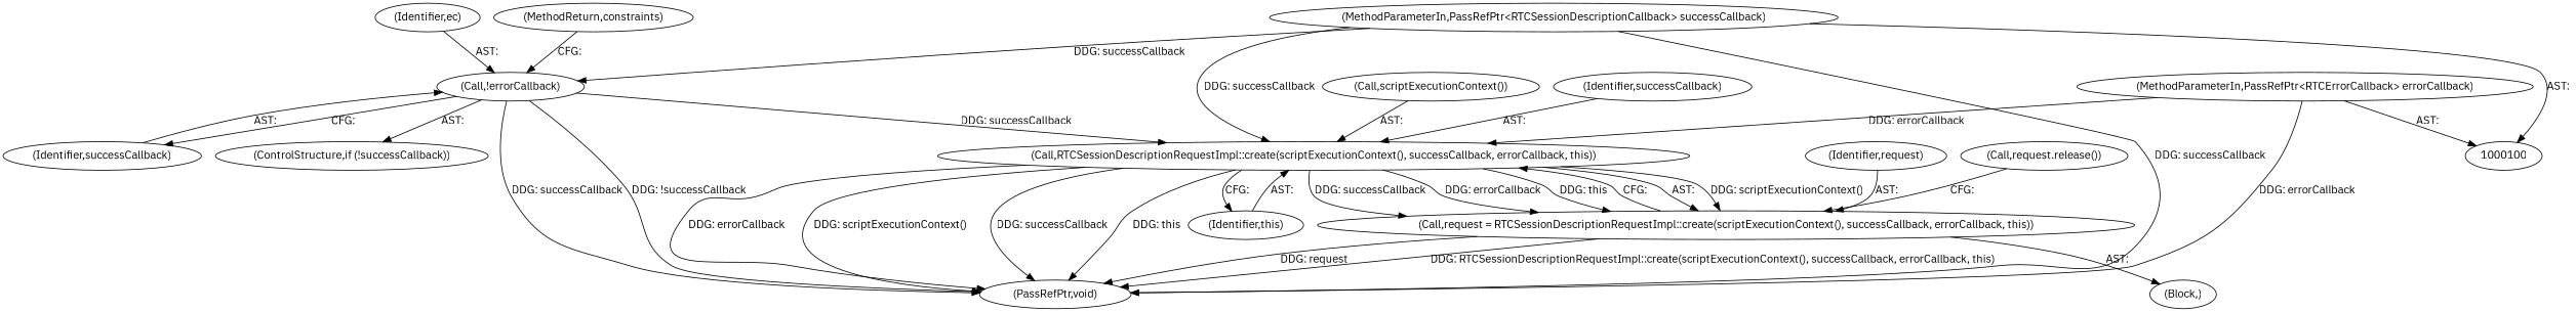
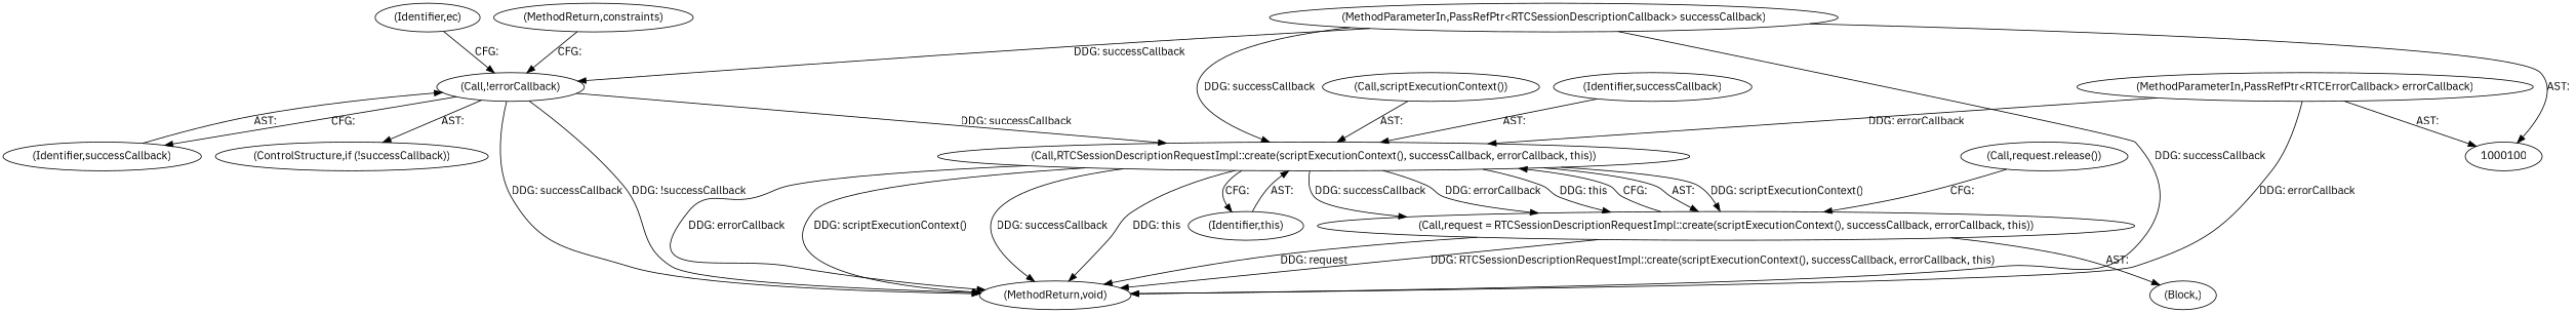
  digraph {
    fontname="IBM Plex Sans"
    node [fontname="IBM Plex Sans"]
    edge [fontname="IBM Plex Sans"]
    n1 [label="(Call,RTCSessionDescriptionRequestImpl::create(scriptExecutionContext(), successCallback, errorCallback, this))"]
    n2 [label="(Call,request = RTCSessionDescriptionRequestImpl::create(scriptExecutionContext(), successCallback, errorCallback, this))"]
    n3 [label="(Identifier,this)"]
-   n4 [label="(PassRefPtr,void)"]
+   n4 [label="(MethodReturn,void)"]
    n5 [label="(Block,)"]
    n6 [label="(Call,!errorCallback)"]
    n7 [label="(Identifier,successCallback)"]
    n8 [label="(ControlStructure,if (!successCallback))"]
    n9 [label="(MethodParameterIn,PassRefPtr<RTCSessionDescriptionCallback> successCallback)"]
    1000100
    n11 [label="(MethodParameterIn,PassRefPtr<RTCErrorCallback> errorCallback)"]
    n12 [label="(Identifier,successCallback)"]
-   n13 [label="(Identifier,request)"]
    n14 [label="(Identifier,ec)"]
    n15 [label="(MethodReturn,constraints)"]
    n16 [label="(Call,scriptExecutionContext())"]
    n17 [label="(Call,request.release())"]
    n1 -> n2 [label="AST: "]
    n1 -> n2 [label="DDG: scriptExecutionContext()"]
    n1 -> n2 [label="DDG: successCallback"]
    n1 -> n2 [label="DDG: errorCallback"]
    n1 -> n2 [label="DDG: this"]
    n1 -> n3 [label="CFG: "]
    n1 -> n4 [label="DDG: errorCallback"]
    n1 -> n4 [label="DDG: scriptExecutionContext()"]
    n1 -> n4 [label="DDG: successCallback"]
    n1 -> n4 [label="DDG: this"]
    n2 -> n1 [label="CFG: "]
    n2 -> n4 [label="DDG: RTCSessionDescriptionRequestImpl::create(scriptExecutionContext(), successCallback, errorCallback, this)"]
    n2 -> n4 [label="DDG: request"]
    n2 -> n5 [label="AST: "]
    n3 -> n1 [label="AST: "]
    n6 -> n1 [label="DDG: successCallback"]
    n6 -> n4 [label="DDG: successCallback"]
    n6 -> n4 [label="DDG: !successCallback"]
    n6 -> n7 [label="CFG: "]
    n6 -> n8 [label="AST: "]
    n7 -> n6 [label="AST: "]
    n9 -> n1 [label="DDG: successCallback"]
    n9 -> n4 [label="DDG: successCallback"]
    n9 -> n6 [label="DDG: successCallback"]
    n9 -> 1000100 [label="AST: "]
    n11 -> n1 [label="DDG: errorCallback"]
    n11 -> n4 [label="DDG: errorCallback"]
    n11 -> 1000100 [label="AST: "]
    n12 -> n1 [label="AST: "]
-   n13 -> n2 [label="AST: "]
-   n14 -> n6 [label="AST: "]
+   n14 -> n6 [label="CFG: "]
    n15 -> n6 [label="CFG: "]
    n16 -> n1 [label="AST: "]
    n17 -> n2 [label="CFG: "]
  }
